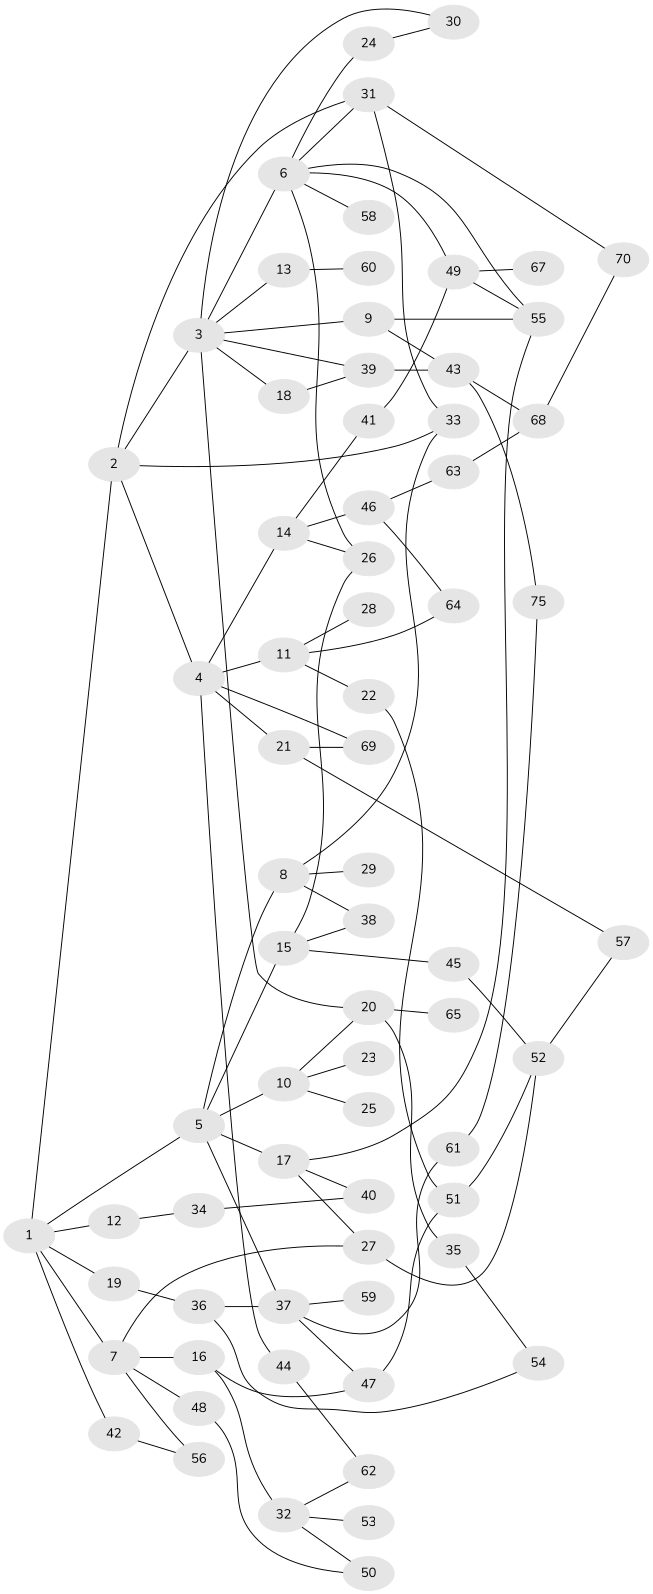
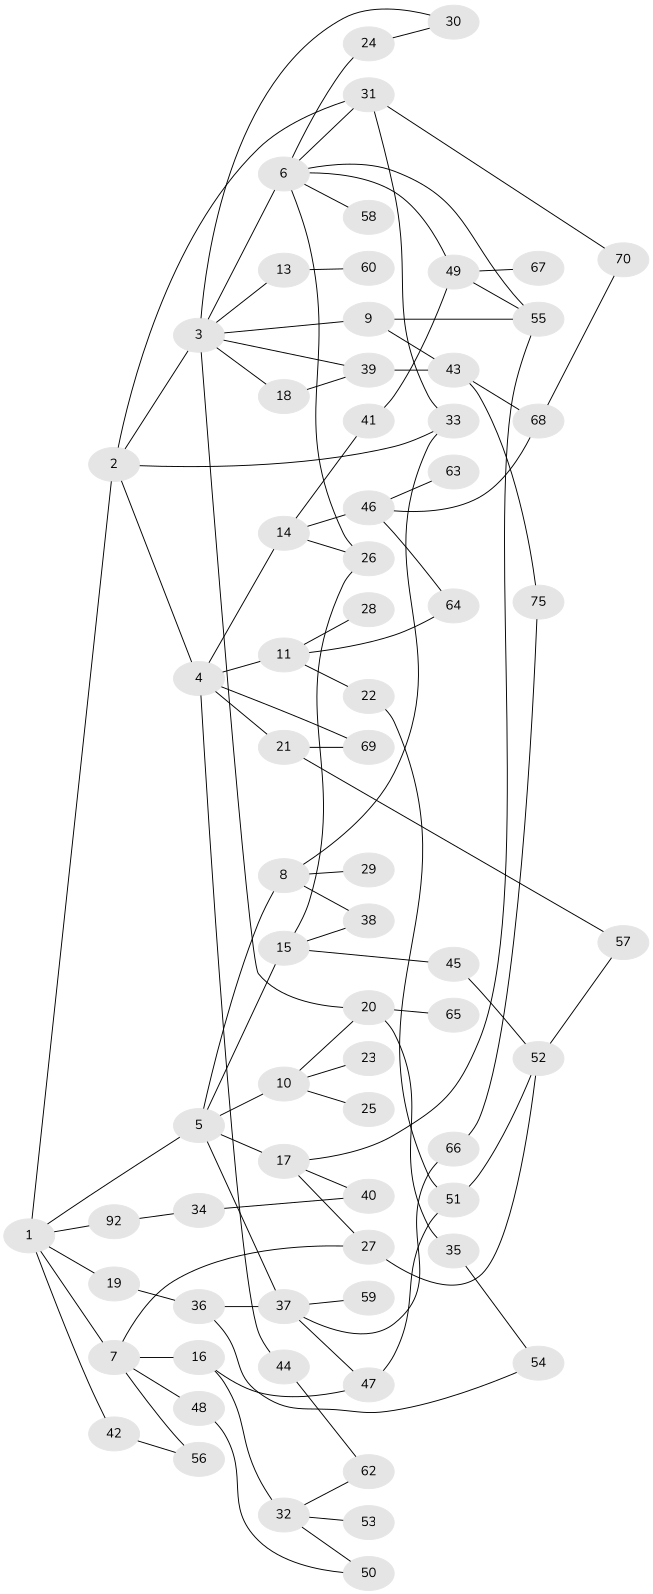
  graph {
    fontname=Nunito
    rankdir=LR
    node [color=gray90 fontname=Nunito style=filled]
    edge [fontname=Nunito]
    1
    2
    5
    7
-   12
+   12 [label=92]
    19
    42
    3
    4
    31
    33
    8
    10
    15
    17
    37
    16
    27
    48
    56
    34
    36
    6
    9
    13
    18
    20
    30
    39
    11
    14
    21
    44
    69
    70
    24
    26
    49
    55
    58
    43
    60
    35
    65
    22
    28
    64
    41
    46
    57
    62
    29
    38
    23
    25
    45
    40
    47
    59
-   61
+   61 [label=66]
    67
    32
    52
    50
    68
    n66 [label=75]
    51
    63
    53
    54
    1 -- 2
    1 -- 5
    1 -- 7
    1 -- 12
    1 -- 19
    1 -- 42
    2 -- 3
    2 -- 4
    2 -- 31
    2 -- 33
    5 -- 8
    5 -- 10
    5 -- 15
    5 -- 17
    5 -- 37
    7 -- 16
    7 -- 27
    7 -- 48
    7 -- 56
    12 -- 34
    19 -- 36
    42 -- 56
    3 -- 6
    3 -- 9
    3 -- 13
    3 -- 18
    3 -- 20
    3 -- 30
    3 -- 39
    4 -- 11
    4 -- 14
    4 -- 21
    4 -- 44
    4 -- 69
    31 -- 33
    31 -- 70
    8 -- 33
    8 -- 29
    8 -- 38
    10 -- 20
    10 -- 23
    10 -- 25
    15 -- 26
    15 -- 38
    15 -- 45
    17 -- 27
    17 -- 55
    17 -- 40
    37 -- 47
    37 -- 59
    37 -- 61
    16 -- 47
    16 -- 32
    27 -- 52
    48 -- 50
    34 -- 40
    36 -- 37
    36 -- 54
    6 -- 31
    6 -- 24
    6 -- 26
    6 -- 49
    6 -- 55
    6 -- 58
    9 -- 55
    9 -- 43
    13 -- 60
    18 -- 39
    20 -- 35
    20 -- 65
    39 -- 43
    11 -- 22
    11 -- 28
    11 -- 64
    14 -- 26
    14 -- 41
    14 -- 46
    21 -- 69
    21 -- 57
    44 -- 62
    24 -- 30
    49 -- 55
    49 -- 67
    43 -- 68
    43 -- n66
    35 -- 54
    22 -- 51
    41 -- 49
    46 -- 64
    46 -- 63
    45 -- 52
    47 -- 51
    61 -- n66
    32 -- 62
    32 -- 50
    32 -- 53
    52 -- 57
    68 -- 70
    51 -- 52
-   63 -- 68
+   46 -- 68
  }
